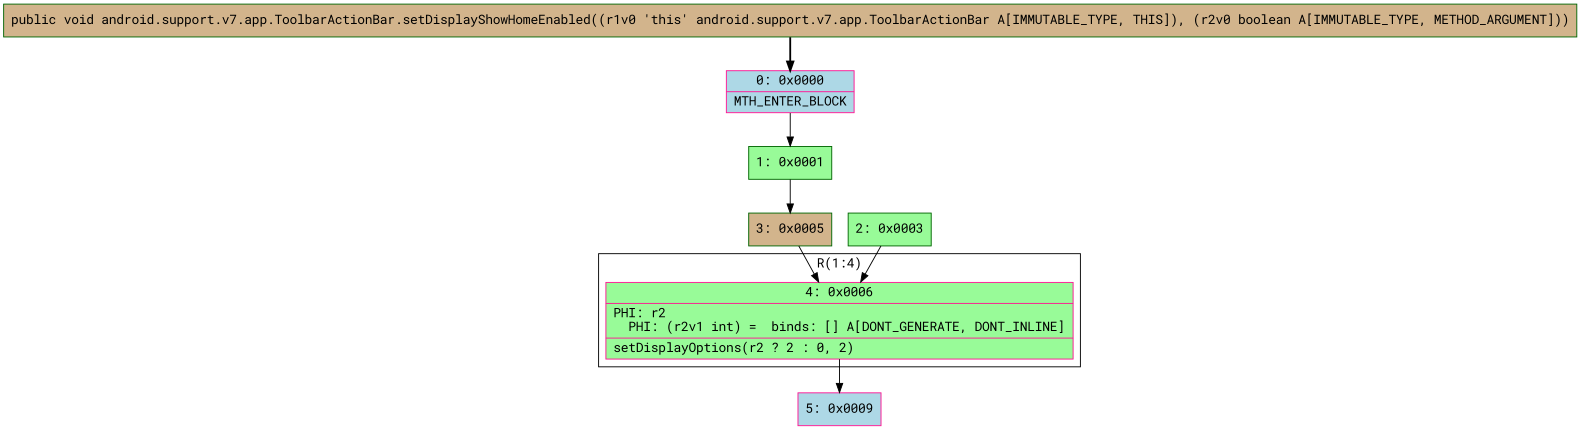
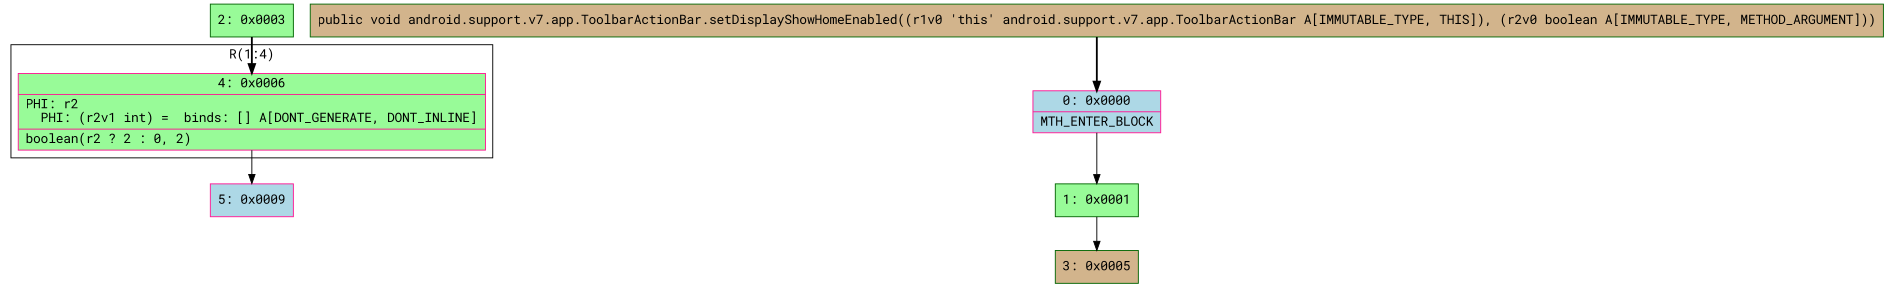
  digraph {
    fontname="Roboto Mono"
    node [color=darkgreen fillcolor=palegreen fontname="Roboto Mono" shape=record style=filled]
    edge [fontname="Roboto Mono" style=solid]
-   n1 [color=deeppink label="{4\:\ 0x0006|PHI: r2 \l  PHI: (r2v1 int) =  binds: [] A[DONT_GENERATE, DONT_INLINE]\l|setDisplayOptions(r2 ? 2 : 0, 2)\l}"]
+   n1 [color=deeppink label="{4\:\ 0x0006|PHI: r2 \l  PHI: (r2v1 int) =  binds: [] A[DONT_GENERATE, DONT_INLINE]\l|boolean(r2 ? 2 : 0, 2)\l}"]
    n2 [color=deeppink fillcolor=lightblue label="{5\:\ 0x0009}"]
    n3 [color=deeppink fillcolor=lightblue label="{0\:\ 0x0000|MTH_ENTER_BLOCK\l}"]
    n4 [label="{1\:\ 0x0001}"]
    n5 [fillcolor=tan label="{3\:\ 0x0005}"]
    n6 [label="{2\:\ 0x0003}"]
    n7 [fillcolor=tan label="{public void android.support.v7.app.ToolbarActionBar.setDisplayShowHomeEnabled((r1v0 'this' android.support.v7.app.ToolbarActionBar A[IMMUTABLE_TYPE, THIS]), (r2v0 boolean A[IMMUTABLE_TYPE, METHOD_ARGUMENT])) }"]
    subgraph cluster_1 {
      label="R(1:4)"
      n1
    }
    n1 -> n2
    n3 -> n4
    n4 -> n5
-   n5 -> n1
-   n6 -> n1
+   n6 -> n1 [style=bold]
    n7 -> n3 [style=bold]
  }
